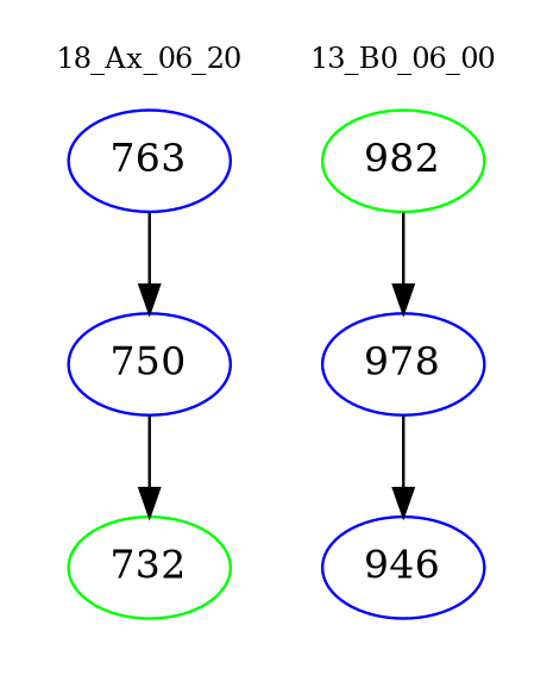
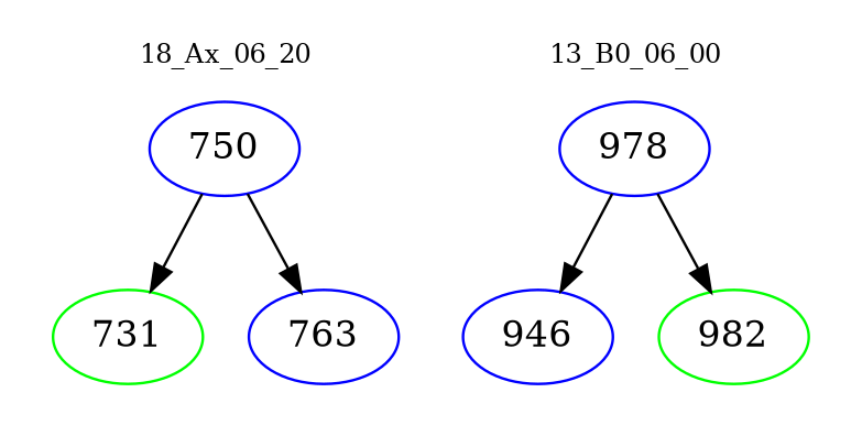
  digraph {
    node [color=blue]
    edge [color=black]
    n1 [label=750]
-   n2 [color=green label=732]
+   n2 [color=green label=731]
    n3 [label=763]
    n4 [label=978]
    n5 [label=946]
    n6 [color=green label=982]
    subgraph cluster_1 {
      color=white
      fontsize=10
      label="18_Ax_06_20"
      n1
      n2
      n3
    }
    subgraph cluster_2 {
      color=white
      fontsize=10
      label="13_B0_06_00"
      n4
      n5
      n6
    }
    n1 -> n2
-   n3 -> n1
+   n1 -> n3
    n4 -> n5
-   n6 -> n4
+   n4 -> n6
  }
